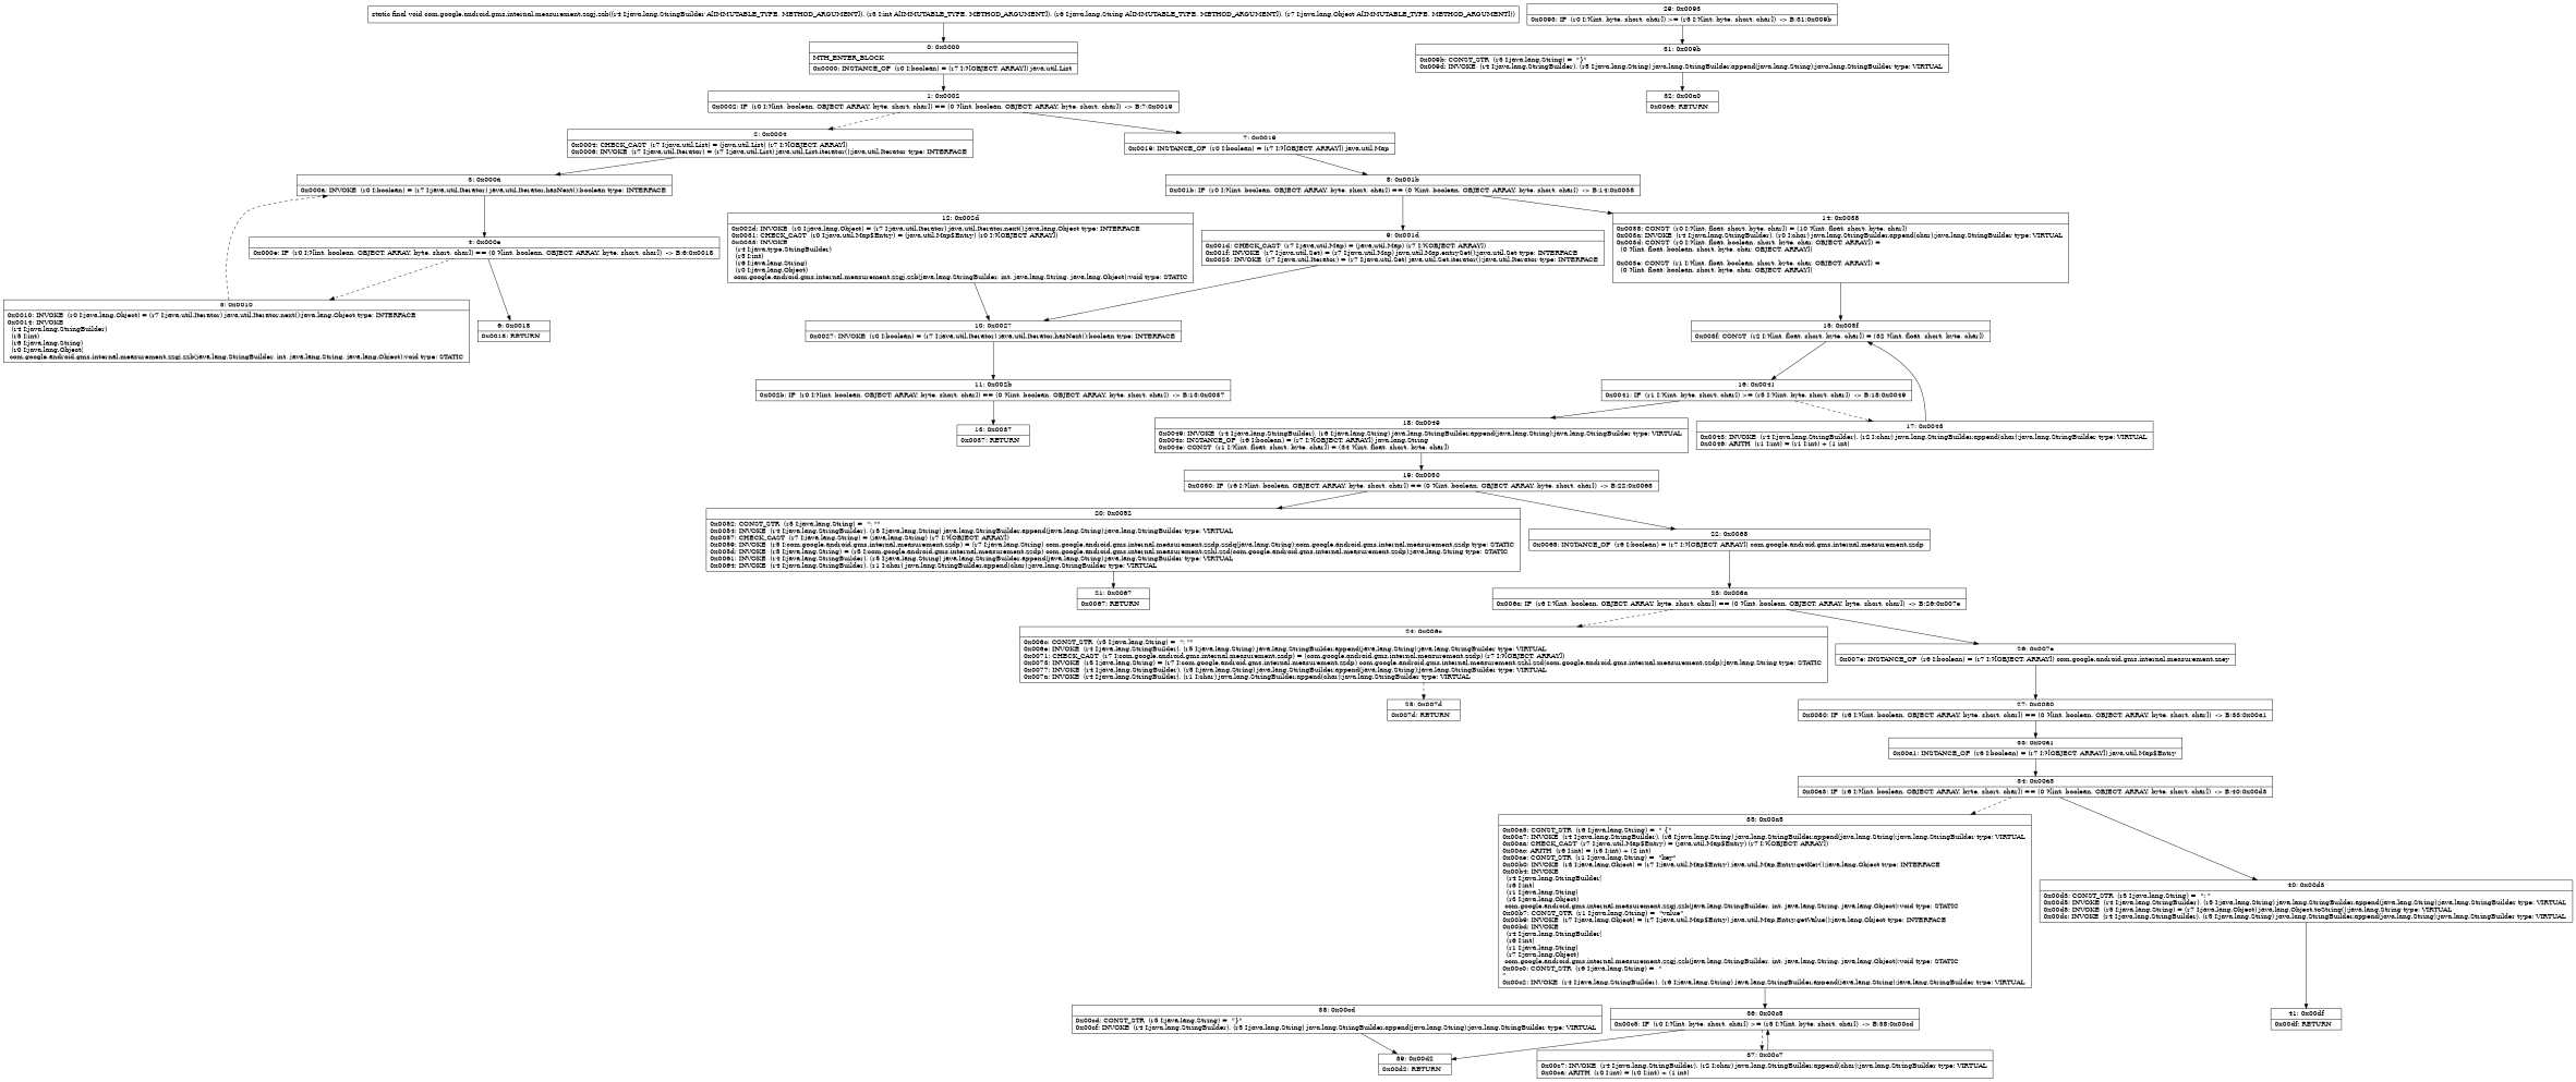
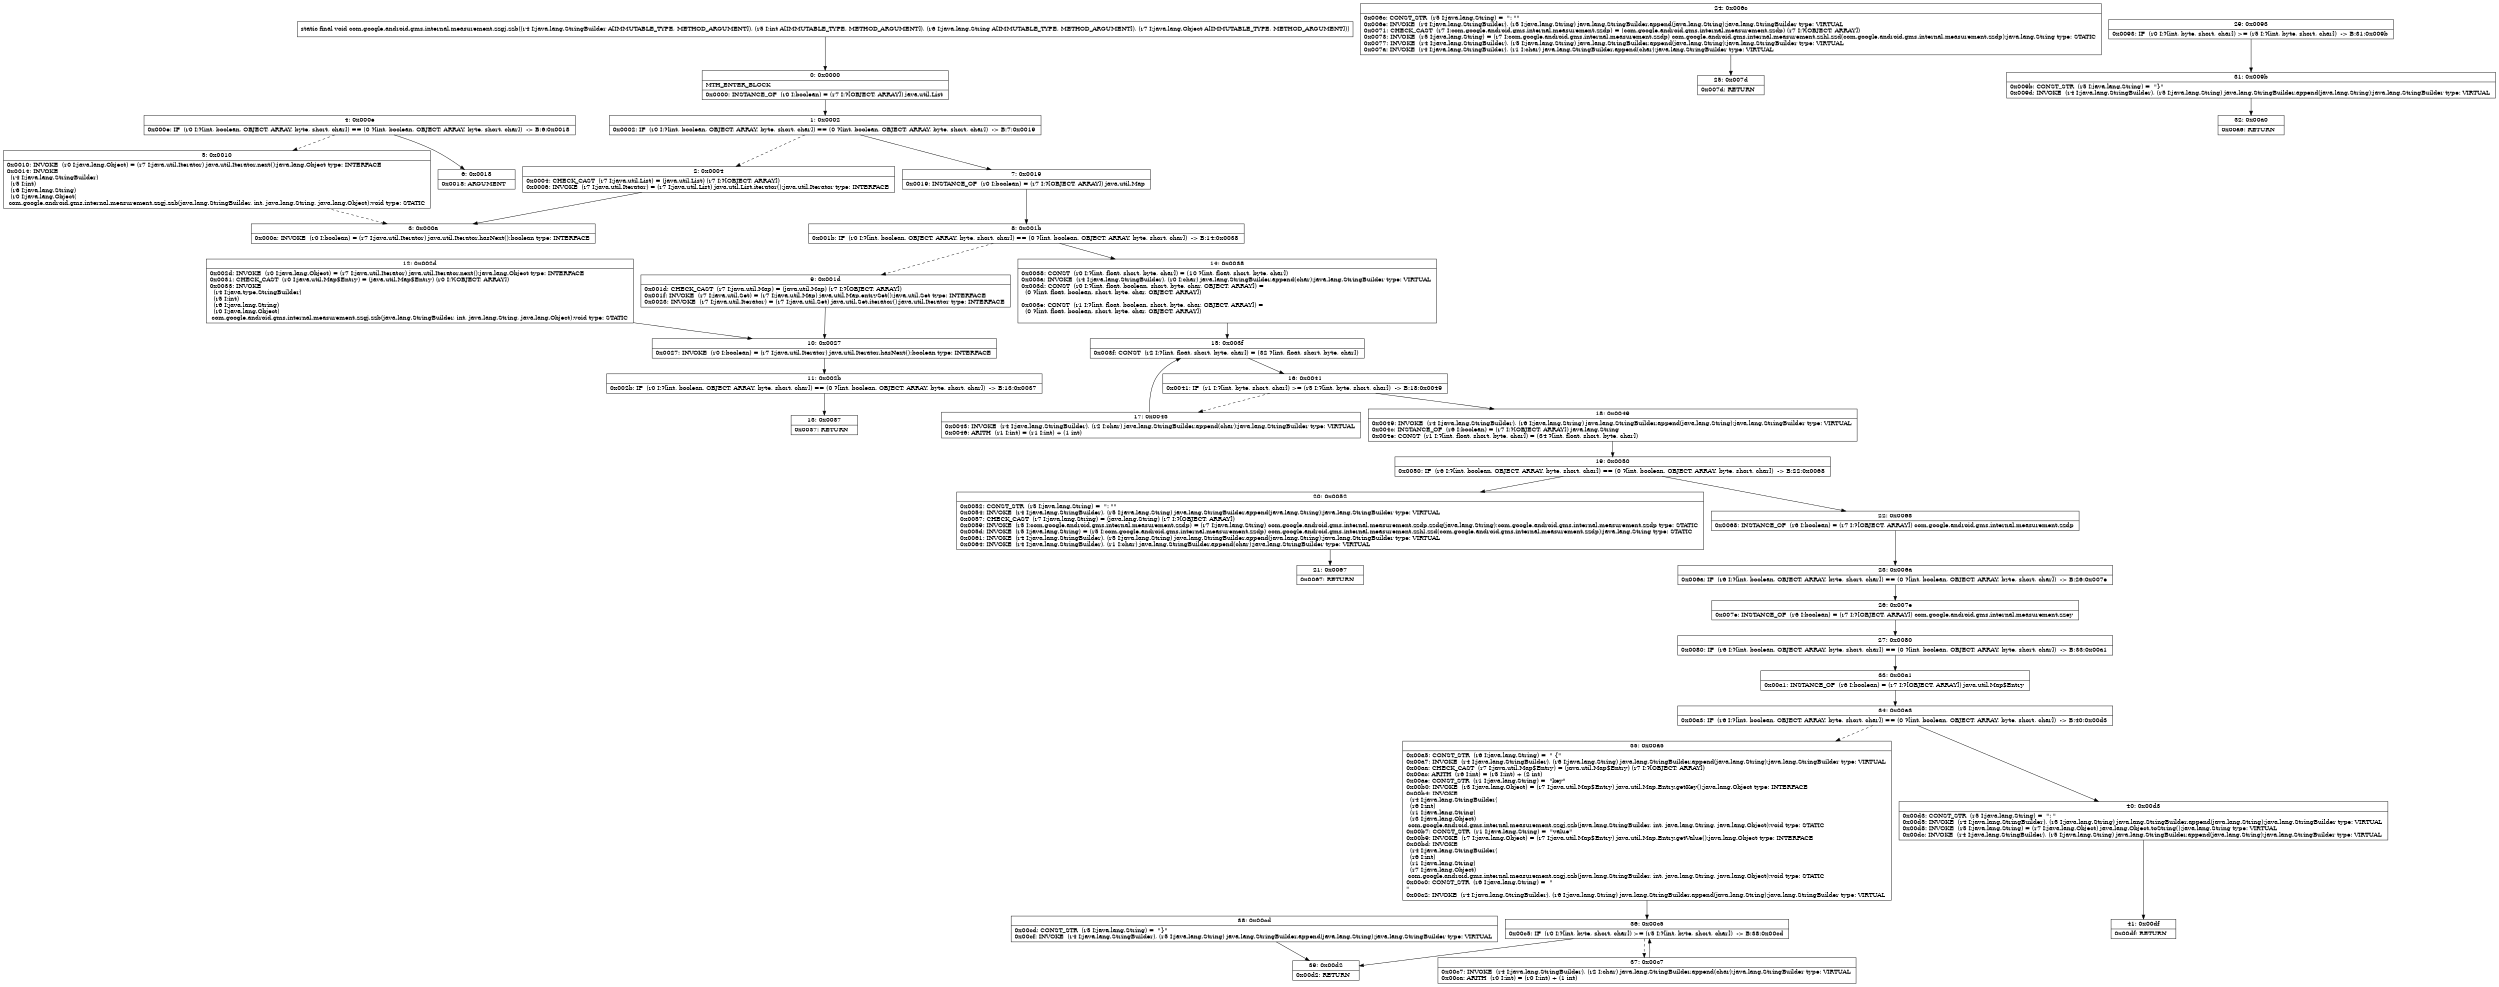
  digraph {
    node [shape=record]
    n1 [label="{0\:\ 0x0000|MTH_ENTER_BLOCK\l|0x0000: INSTANCE_OF  (r0 I:boolean) = (r7 I:?[OBJECT, ARRAY]) java.util.List \l}"]
    n2 [label="{1\:\ 0x0002|0x0002: IF  (r0 I:?[int, boolean, OBJECT, ARRAY, byte, short, char]) == (0 ?[int, boolean, OBJECT, ARRAY, byte, short, char])  \-\> B:7:0x0019 \l}"]
    n3 [label="{2\:\ 0x0004|0x0004: CHECK_CAST  (r7 I:java.util.List) = (java.util.List) (r7 I:?[OBJECT, ARRAY]) \l0x0006: INVOKE  (r7 I:java.util.Iterator) = (r7 I:java.util.List) java.util.List.iterator():java.util.Iterator type: INTERFACE \l}"]
    n4 [label="{7\:\ 0x0019|0x0019: INSTANCE_OF  (r0 I:boolean) = (r7 I:?[OBJECT, ARRAY]) java.util.Map \l}"]
    n5 [label="{3\:\ 0x000a|0x000a: INVOKE  (r0 I:boolean) = (r7 I:java.util.Iterator) java.util.Iterator.hasNext():boolean type: INTERFACE \l}"]
    n6 [label="{8\:\ 0x001b|0x001b: IF  (r0 I:?[int, boolean, OBJECT, ARRAY, byte, short, char]) == (0 ?[int, boolean, OBJECT, ARRAY, byte, short, char])  \-\> B:14:0x0038 \l}"]
    n7 [label="{4\:\ 0x000e|0x000e: IF  (r0 I:?[int, boolean, OBJECT, ARRAY, byte, short, char]) == (0 ?[int, boolean, OBJECT, ARRAY, byte, short, char])  \-\> B:6:0x0018 \l}"]
    n8 [label="{5\:\ 0x0010|0x0010: INVOKE  (r0 I:java.lang.Object) = (r7 I:java.util.Iterator) java.util.Iterator.next():java.lang.Object type: INTERFACE \l0x0014: INVOKE  \l  (r4 I:java.lang.StringBuilder)\l  (r5 I:int)\l  (r6 I:java.lang.String)\l  (r0 I:java.lang.Object)\l com.google.android.gms.internal.measurement.zzgj.zzb(java.lang.StringBuilder, int, java.lang.String, java.lang.Object):void type: STATIC \l}"]
-   n9 [label="{6\:\ 0x0018|0x0018: RETURN   \l}"]
+   n9 [label="{6\:\ 0x0018|0x0018: ARGUMENT   \l}"]
    n10 [label="{9\:\ 0x001d|0x001d: CHECK_CAST  (r7 I:java.util.Map) = (java.util.Map) (r7 I:?[OBJECT, ARRAY]) \l0x001f: INVOKE  (r7 I:java.util.Set) = (r7 I:java.util.Map) java.util.Map.entrySet():java.util.Set type: INTERFACE \l0x0023: INVOKE  (r7 I:java.util.Iterator) = (r7 I:java.util.Set) java.util.Set.iterator():java.util.Iterator type: INTERFACE \l}"]
    n11 [label="{14\:\ 0x0038|0x0038: CONST  (r0 I:?[int, float, short, byte, char]) = (10 ?[int, float, short, byte, char]) \l0x003a: INVOKE  (r4 I:java.lang.StringBuilder), (r0 I:char) java.lang.StringBuilder.append(char):java.lang.StringBuilder type: VIRTUAL \l0x003d: CONST  (r0 I:?[int, float, boolean, short, byte, char, OBJECT, ARRAY]) = \l  (0 ?[int, float, boolean, short, byte, char, OBJECT, ARRAY])\l \l0x003e: CONST  (r1 I:?[int, float, boolean, short, byte, char, OBJECT, ARRAY]) = \l  (0 ?[int, float, boolean, short, byte, char, OBJECT, ARRAY])\l \l}"]
    n12 [label="{10\:\ 0x0027|0x0027: INVOKE  (r0 I:boolean) = (r7 I:java.util.Iterator) java.util.Iterator.hasNext():boolean type: INTERFACE \l}"]
    n13 [label="{15\:\ 0x003f|0x003f: CONST  (r2 I:?[int, float, short, byte, char]) = (32 ?[int, float, short, byte, char]) \l}"]
    n14 [label="{11\:\ 0x002b|0x002b: IF  (r0 I:?[int, boolean, OBJECT, ARRAY, byte, short, char]) == (0 ?[int, boolean, OBJECT, ARRAY, byte, short, char])  \-\> B:13:0x0037 \l}"]
    n15 [label="{13\:\ 0x0037|0x0037: RETURN   \l}"]
    n16 [label="{12\:\ 0x002d|0x002d: INVOKE  (r0 I:java.lang.Object) = (r7 I:java.util.Iterator) java.util.Iterator.next():java.lang.Object type: INTERFACE \l0x0031: CHECK_CAST  (r0 I:java.util.Map$Entry) = (java.util.Map$Entry) (r0 I:?[OBJECT, ARRAY]) \l0x0033: INVOKE  \l  (r4 I:java.type.StringBuilder)\l  (r5 I:int)\l  (r6 I:java.lang.String)\l  (r0 I:java.lang.Object)\l com.google.android.gms.internal.measurement.zzgj.zzb(java.lang.StringBuilder, int, java.lang.String, java.lang.Object):void type: STATIC \l}"]
    n17 [label="{16\:\ 0x0041|0x0041: IF  (r1 I:?[int, byte, short, char]) \>= (r5 I:?[int, byte, short, char])  \-\> B:18:0x0049 \l}"]
    n18 [label="{17\:\ 0x0043|0x0043: INVOKE  (r4 I:java.lang.StringBuilder), (r2 I:char) java.lang.StringBuilder.append(char):java.lang.StringBuilder type: VIRTUAL \l0x0046: ARITH  (r1 I:int) = (r1 I:int) + (1 int) \l}"]
    n19 [label="{18\:\ 0x0049|0x0049: INVOKE  (r4 I:java.lang.StringBuilder), (r6 I:java.lang.String) java.lang.StringBuilder.append(java.lang.String):java.lang.StringBuilder type: VIRTUAL \l0x004c: INSTANCE_OF  (r6 I:boolean) = (r7 I:?[OBJECT, ARRAY]) java.lang.String \l0x004e: CONST  (r1 I:?[int, float, short, byte, char]) = (34 ?[int, float, short, byte, char]) \l}"]
    n20 [label="{19\:\ 0x0050|0x0050: IF  (r6 I:?[int, boolean, OBJECT, ARRAY, byte, short, char]) == (0 ?[int, boolean, OBJECT, ARRAY, byte, short, char])  \-\> B:22:0x0068 \l}"]
    n21 [label="{20\:\ 0x0052|0x0052: CONST_STR  (r5 I:java.lang.String) =  \": \"\" \l0x0054: INVOKE  (r4 I:java.lang.StringBuilder), (r5 I:java.lang.String) java.lang.StringBuilder.append(java.lang.String):java.lang.StringBuilder type: VIRTUAL \l0x0057: CHECK_CAST  (r7 I:java.lang.String) = (java.lang.String) (r7 I:?[OBJECT, ARRAY]) \l0x0059: INVOKE  (r5 I:com.google.android.gms.internal.measurement.zzdp) = (r7 I:java.lang.String) com.google.android.gms.internal.measurement.zzdp.zzdq(java.lang.String):com.google.android.gms.internal.measurement.zzdp type: STATIC \l0x005d: INVOKE  (r5 I:java.lang.String) = (r5 I:com.google.android.gms.internal.measurement.zzdp) com.google.android.gms.internal.measurement.zzhl.zzd(com.google.android.gms.internal.measurement.zzdp):java.lang.String type: STATIC \l0x0061: INVOKE  (r4 I:java.lang.StringBuilder), (r5 I:java.lang.String) java.lang.StringBuilder.append(java.lang.String):java.lang.StringBuilder type: VIRTUAL \l0x0064: INVOKE  (r4 I:java.lang.StringBuilder), (r1 I:char) java.lang.StringBuilder.append(char):java.lang.StringBuilder type: VIRTUAL \l}"]
    n22 [label="{22\:\ 0x0068|0x0068: INSTANCE_OF  (r6 I:boolean) = (r7 I:?[OBJECT, ARRAY]) com.google.android.gms.internal.measurement.zzdp \l}"]
    n23 [label="{21\:\ 0x0067|0x0067: RETURN   \l}"]
    n24 [label="{23\:\ 0x006a|0x006a: IF  (r6 I:?[int, boolean, OBJECT, ARRAY, byte, short, char]) == (0 ?[int, boolean, OBJECT, ARRAY, byte, short, char])  \-\> B:26:0x007e \l}"]
    n25 [label="{24\:\ 0x006c|0x006c: CONST_STR  (r5 I:java.lang.String) =  \": \"\" \l0x006e: INVOKE  (r4 I:java.lang.StringBuilder), (r5 I:java.lang.String) java.lang.StringBuilder.append(java.lang.String):java.lang.StringBuilder type: VIRTUAL \l0x0071: CHECK_CAST  (r7 I:com.google.android.gms.internal.measurement.zzdp) = (com.google.android.gms.internal.measurement.zzdp) (r7 I:?[OBJECT, ARRAY]) \l0x0073: INVOKE  (r5 I:java.lang.String) = (r7 I:com.google.android.gms.internal.measurement.zzdp) com.google.android.gms.internal.measurement.zzhl.zzd(com.google.android.gms.internal.measurement.zzdp):java.lang.String type: STATIC \l0x0077: INVOKE  (r4 I:java.lang.StringBuilder), (r5 I:java.lang.String) java.lang.StringBuilder.append(java.lang.String):java.lang.StringBuilder type: VIRTUAL \l0x007a: INVOKE  (r4 I:java.lang.StringBuilder), (r1 I:char) java.lang.StringBuilder.append(char):java.lang.StringBuilder type: VIRTUAL \l}"]
    n26 [label="{26\:\ 0x007e|0x007e: INSTANCE_OF  (r6 I:boolean) = (r7 I:?[OBJECT, ARRAY]) com.google.android.gms.internal.measurement.zzey \l}"]
    n27 [label="{25\:\ 0x007d|0x007d: RETURN   \l}"]
    n28 [label="{27\:\ 0x0080|0x0080: IF  (r6 I:?[int, boolean, OBJECT, ARRAY, byte, short, char]) == (0 ?[int, boolean, OBJECT, ARRAY, byte, short, char])  \-\> B:33:0x00a1 \l}"]
    n29 [label="{33\:\ 0x00a1|0x00a1: INSTANCE_OF  (r6 I:boolean) = (r7 I:?[OBJECT, ARRAY]) java.util.Map$Entry \l}"]
    n30 [label="{34\:\ 0x00a3|0x00a3: IF  (r6 I:?[int, boolean, OBJECT, ARRAY, byte, short, char]) == (0 ?[int, boolean, OBJECT, ARRAY, byte, short, char])  \-\> B:40:0x00d3 \l}"]
    n31 [label="{29\:\ 0x0093|0x0093: IF  (r0 I:?[int, byte, short, char]) \>= (r5 I:?[int, byte, short, char])  \-\> B:31:0x009b \l}"]
    n32 [label="{31\:\ 0x009b|0x009b: CONST_STR  (r5 I:java.lang.String) =  \"\}\" \l0x009d: INVOKE  (r4 I:java.lang.StringBuilder), (r5 I:java.lang.String) java.lang.StringBuilder.append(java.lang.String):java.lang.StringBuilder type: VIRTUAL \l}"]
    n33 [label="{32\:\ 0x00a0|0x00a6: RETURN   \l}"]
    n34 [label="{35\:\ 0x00a5|0x00a5: CONST_STR  (r6 I:java.lang.String) =  \" \{\" \l0x00a7: INVOKE  (r4 I:java.lang.StringBuilder), (r6 I:java.lang.String) java.lang.StringBuilder.append(java.lang.String):java.lang.StringBuilder type: VIRTUAL \l0x00aa: CHECK_CAST  (r7 I:java.util.Map$Entry) = (java.util.Map$Entry) (r7 I:?[OBJECT, ARRAY]) \l0x00ac: ARITH  (r6 I:int) = (r5 I:int) + (2 int) \l0x00ae: CONST_STR  (r1 I:java.lang.String) =  \"key\" \l0x00b0: INVOKE  (r3 I:java.lang.Object) = (r7 I:java.util.Map$Entry) java.util.Map.Entry.getKey():java.lang.Object type: INTERFACE \l0x00b4: INVOKE  \l  (r4 I:java.lang.StringBuilder)\l  (r6 I:int)\l  (r1 I:java.lang.String)\l  (r3 I:java.lang.Object)\l com.google.android.gms.internal.measurement.zzgj.zzb(java.lang.StringBuilder, int, java.lang.String, java.lang.Object):void type: STATIC \l0x00b7: CONST_STR  (r1 I:java.lang.String) =  \"value\" \l0x00b9: INVOKE  (r7 I:java.lang.Object) = (r7 I:java.util.Map$Entry) java.util.Map.Entry.getValue():java.lang.Object type: INTERFACE \l0x00bd: INVOKE  \l  (r4 I:java.lang.StringBuilder)\l  (r6 I:int)\l  (r1 I:java.lang.String)\l  (r7 I:java.lang.Object)\l com.google.android.gms.internal.measurement.zzgj.zzb(java.lang.StringBuilder, int, java.lang.String, java.lang.Object):void type: STATIC \l0x00c0: CONST_STR  (r6 I:java.lang.String) =  \"\l\" \l0x00c2: INVOKE  (r4 I:java.lang.StringBuilder), (r6 I:java.lang.String) java.lang.StringBuilder.append(java.lang.String):java.lang.StringBuilder type: VIRTUAL \l}"]
    n35 [label="{40\:\ 0x00d3|0x00d3: CONST_STR  (r5 I:java.lang.String) =  \": \" \l0x00d5: INVOKE  (r4 I:java.lang.StringBuilder), (r5 I:java.lang.String) java.lang.StringBuilder.append(java.lang.String):java.lang.StringBuilder type: VIRTUAL \l0x00d8: INVOKE  (r5 I:java.lang.String) = (r7 I:java.lang.Object) java.lang.Object.toString():java.lang.String type: VIRTUAL \l0x00dc: INVOKE  (r4 I:java.lang.StringBuilder), (r5 I:java.lang.String) java.lang.StringBuilder.append(java.lang.String):java.lang.StringBuilder type: VIRTUAL \l}"]
    n36 [label="{36\:\ 0x00c5|0x00c5: IF  (r0 I:?[int, byte, short, char]) \>= (r5 I:?[int, byte, short, char])  \-\> B:38:0x00cd \l}"]
    n37 [label="{41\:\ 0x00df|0x00df: RETURN   \l}"]
    n38 [label="{37\:\ 0x00c7|0x00c7: INVOKE  (r4 I:java.lang.StringBuilder), (r2 I:char) java.lang.StringBuilder.append(char):java.lang.StringBuilder type: VIRTUAL \l0x00ca: ARITH  (r0 I:int) = (r0 I:int) + (1 int) \l}"]
    n39 [label="{39\:\ 0x00d2|0x00d2: RETURN   \l}"]
    n40 [label="{38\:\ 0x00cd|0x00cd: CONST_STR  (r5 I:java.lang.String) =  \"\}\" \l0x00cf: INVOKE  (r4 I:java.lang.StringBuilder), (r5 I:java.lang.String) java.lang.StringBuilder.append(java.lang.String):java.lang.StringBuilder type: VIRTUAL \l}"]
    n41 [label="{static final void com.google.android.gms.internal.measurement.zzgj.zzb((r4 I:java.lang.StringBuilder A[IMMUTABLE_TYPE, METHOD_ARGUMENT]), (r5 I:int A[IMMUTABLE_TYPE, METHOD_ARGUMENT]), (r6 I:java.lang.String A[IMMUTABLE_TYPE, METHOD_ARGUMENT]), (r7 I:java.lang.Object A[IMMUTABLE_TYPE, METHOD_ARGUMENT])) }"]
    n1 -> n2
    n2 -> n3 [style=dashed]
    n2 -> n4
    n3 -> n5
    n4 -> n6
-   n5 -> n7
-   n6 -> n10 [style=solid]
+   n6 -> n10 [style=dashed]
    n6 -> n11
    n7 -> n8 [style=dashed]
    n7 -> n9
    n8 -> n5 [style=dashed]
    n10 -> n12
    n11 -> n13
    n12 -> n14
    n13 -> n17
    n14 -> n15
    n16 -> n12
    n17 -> n18 [style=dashed]
    n17 -> n19
    n18 -> n13
    n19 -> n20
    n20 -> n21 [style=solid]
    n20 -> n22
    n21 -> n23
    n22 -> n24
-   n24 -> n25 [style=dashed]
    n24 -> n26
-   n25 -> n27 [style=dashed]
+   n25 -> n27
    n26 -> n28
    n28 -> n29
    n29 -> n30
    n30 -> n34 [style=dashed]
    n30 -> n35
    n31 -> n32
    n32 -> n33
    n34 -> n36
    n35 -> n37
    n36 -> n38 [style=dashed]
    n36 -> n39
    n38 -> n36
    n40 -> n39
    n41 -> n1
  }
